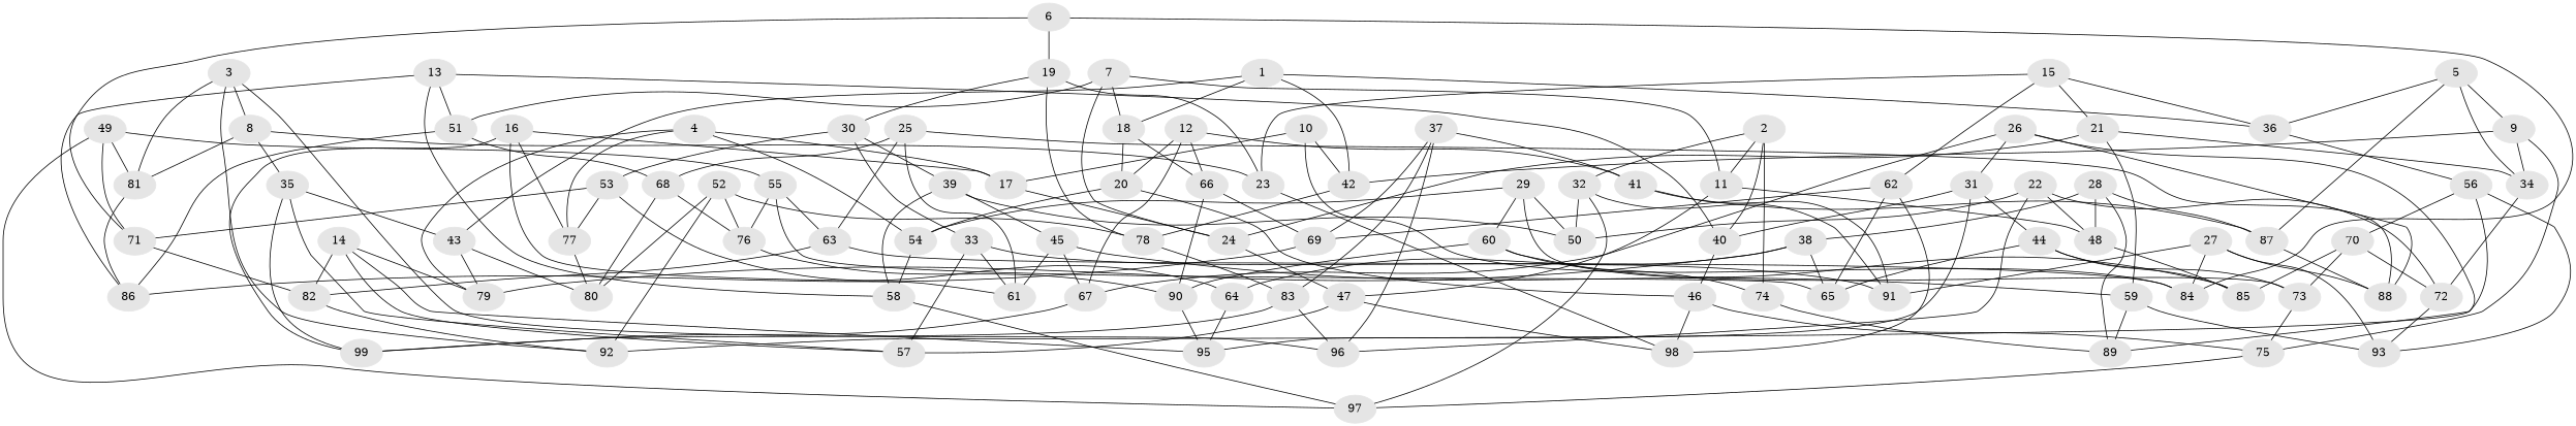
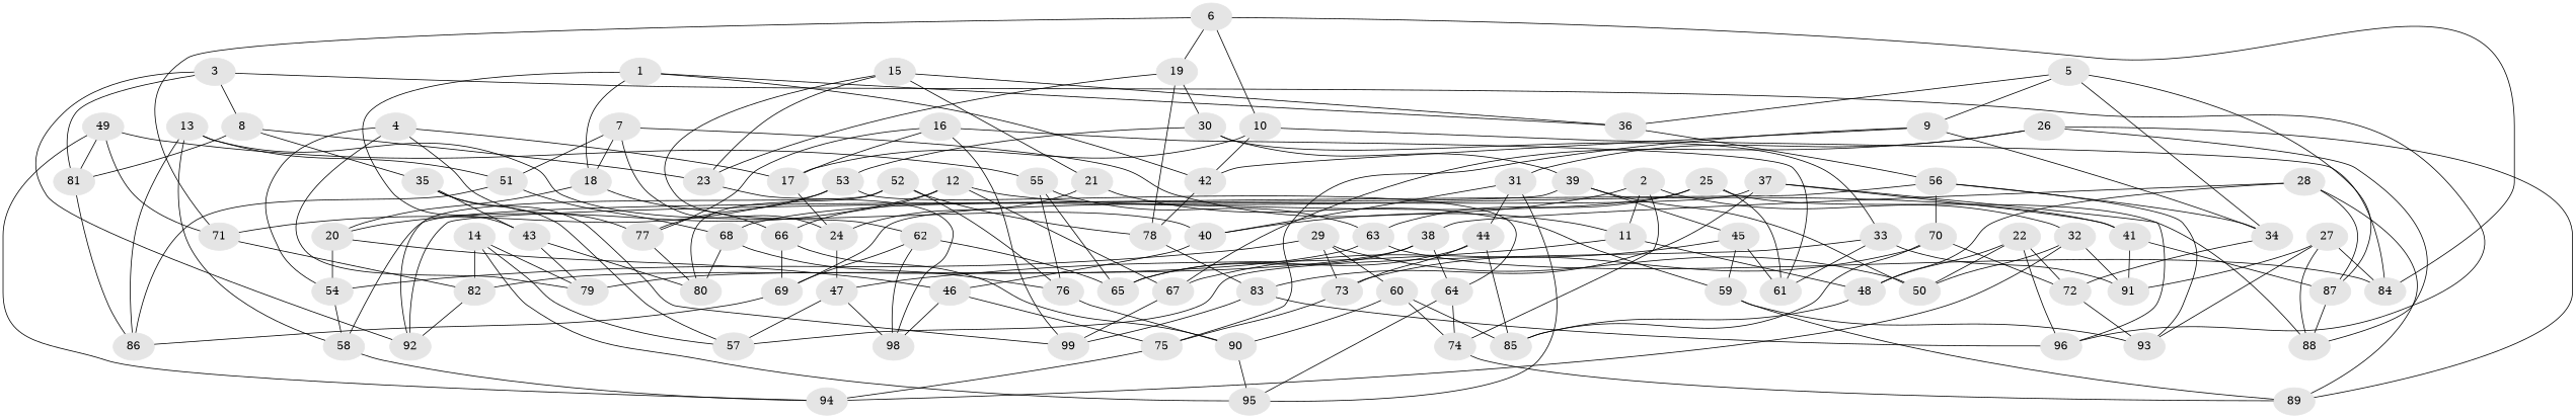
  graph {
    node [color=gray90 style=filled]
    1
    18
    36
    42
    43
    20
    66
    56
    78
    79
    80
    2
    11
    32
    40
    74
    47
    48
    50
    91
-   94 [label=97]
+   94
    46
    89
    3
    8
    81
    92
    96
    23
    35
    86
    4
    17
    54
    77
    24
    58
    5
    9
    34
    87
    75
    72
    88
    6
    10
    19
    71
    84
    30
    82
    7
    51
    68
    98
    57
    n57 [label=99]
    85
    12
    41
    67
    69
    90
    13
    14
    95
    15
    21
    62
    59
    65
    16
    61
    33
    39
    53
    83
    93
    22
    25
    63
    76
    26
    31
    44
    27
    28
    38
    64
    29
    60
    73
    45
    70
    37
    49
    55
    52
    1 -- 18
    1 -- 36
    1 -- 42
    1 -- 43
    18 -- 20
    18 -- 66
    36 -- 56
    42 -- 78
    43 -- 79
    43 -- 80
    20 -- 46
    20 -- 54
    66 -- 69
    66 -- 90
    56 -- 92
    56 -- 93
    56 -- 70
    78 -- 83
    2 -- 11
    2 -- 32
    2 -- 40
    2 -- 74
    11 -- 47
    11 -- 48
    32 -- 50
    32 -- 91
    32 -- 94
    40 -- 46
    74 -- 89
    47 -- 98
    47 -- 57
    48 -- 85
    46 -- 75
    46 -- 98
    3 -- 8
    3 -- 81
    3 -- 92
    3 -- 96
    8 -- 81
    8 -- 23
    8 -- 35
    81 -- 86
    23 -- 98
    35 -- 43
    35 -- 57
    35 -- n57
    4 -- 79
    4 -- 17
    4 -- 54
    4 -- 77
    17 -- 24
    54 -- 58
    77 -- 80
    24 -- 47
    58 -- 94
    5 -- 36
    5 -- 9
    5 -- 34
    5 -- 87
    9 -- 42
    9 -- 34
    9 -- 75
    34 -- 72
    87 -- 88
    75 -- 94
    72 -- 93
+   6 -- 10
    6 -- 19
    6 -- 71
    6 -- 84
    10 -- 42
    10 -- 17
    10 -- 84
    19 -- 78
    19 -- 23
    19 -- 30
    71 -- 82
    30 -- 33
    30 -- 39
    30 -- 53
    82 -- 92
    7 -- 18
    7 -- 11
    7 -- 24
    7 -- 51
    51 -- 86
    51 -- 68
    68 -- 80
    68 -- 76
    12 -- 20
    12 -- 66
    12 -- 41
    12 -- 67
    41 -- 91
    41 -- 87
    67 -- n57
    69 -- 86
    90 -- 95
    13 -- 40
    13 -- 86
    13 -- 58
    13 -- 51
    14 -- 79
    14 -- 82
    14 -- 57
    14 -- 95
    15 -- 36
    15 -- 23
    15 -- 21
    15 -- 62
    21 -- 24
-   21 -- 34
+   56 -- 34
    21 -- 59
    62 -- 98
    62 -- 69
    62 -- 65
    59 -- 89
    59 -- 93
    16 -- 17
    16 -- 77
    16 -- n57
    16 -- 61
    33 -- 91
    33 -- 57
    33 -- 61
    39 -- 50
    39 -- 58
    39 -- 45
    53 -- 77
    53 -- 71
    53 -- 64
    83 -- 96
    83 -- n57
    22 -- 48
    22 -- 50
    22 -- 96
    22 -- 72
    25 -- 88
    25 -- 68
    25 -- 61
    25 -- 63
    63 -- 84
    63 -- 82
    76 -- 90
    26 -- 89
    26 -- 88
    26 -- 67
    26 -- 31
    31 -- 40
    31 -- 95
    31 -- 44
    44 -- 85
    44 -- 65
    44 -- 73
    27 -- 91
    27 -- 88
    27 -- 84
    27 -- 93
    28 -- 48
    28 -- 89
    28 -- 87
    28 -- 38
    38 -- 79
    38 -- 65
    38 -- 64
+   64 -- 74
    64 -- 95
    29 -- 50
    29 -- 54
    29 -- 60
    29 -- 73
    60 -- 74
    60 -- 85
    60 -- 90
    73 -- 75
    45 -- 67
    45 -- 59
    45 -- 61
    70 -- 72
    70 -- 85
    70 -- 73
    37 -- 96
    37 -- 41
    37 -- 69
    37 -- 83
    49 -- 94
    49 -- 81
    49 -- 71
    49 -- 55
    55 -- 65
    55 -- 63
    55 -- 76
    52 -- 78
    52 -- 80
    52 -- 92
    52 -- 76
  }
